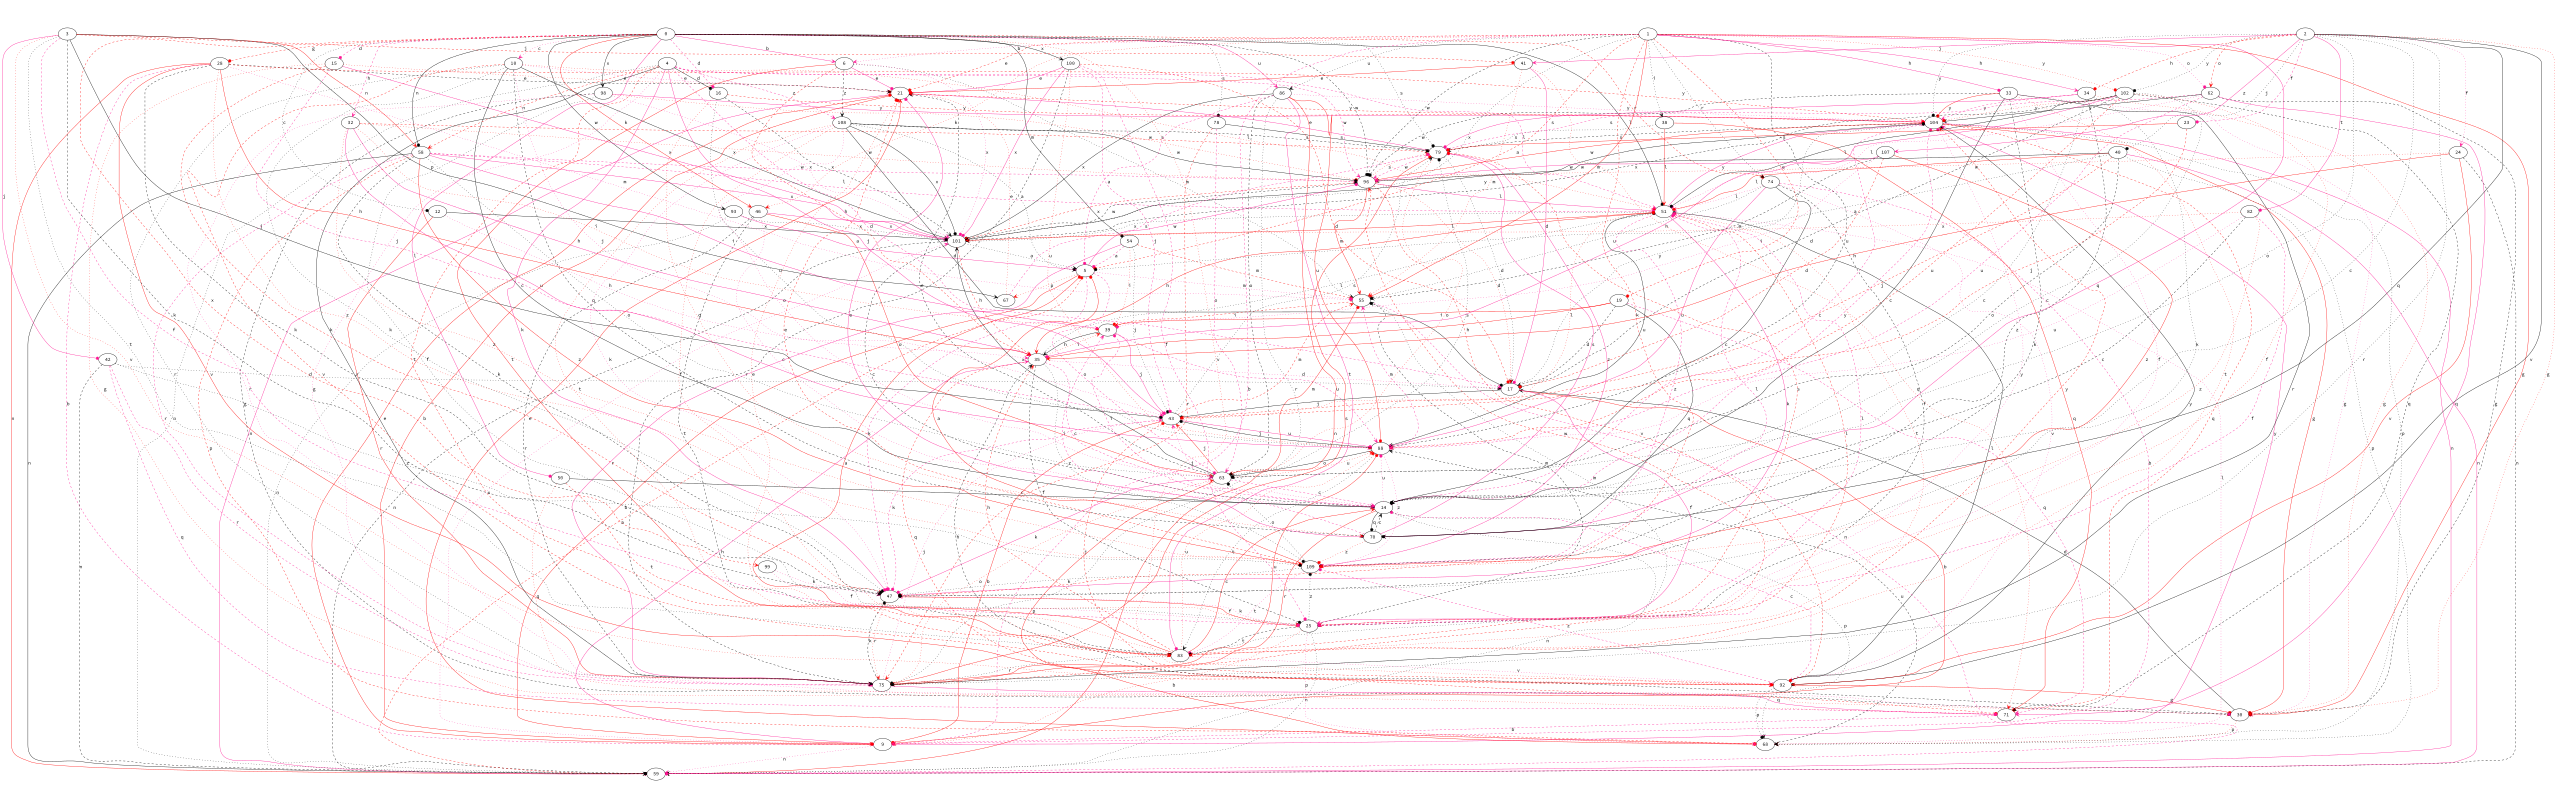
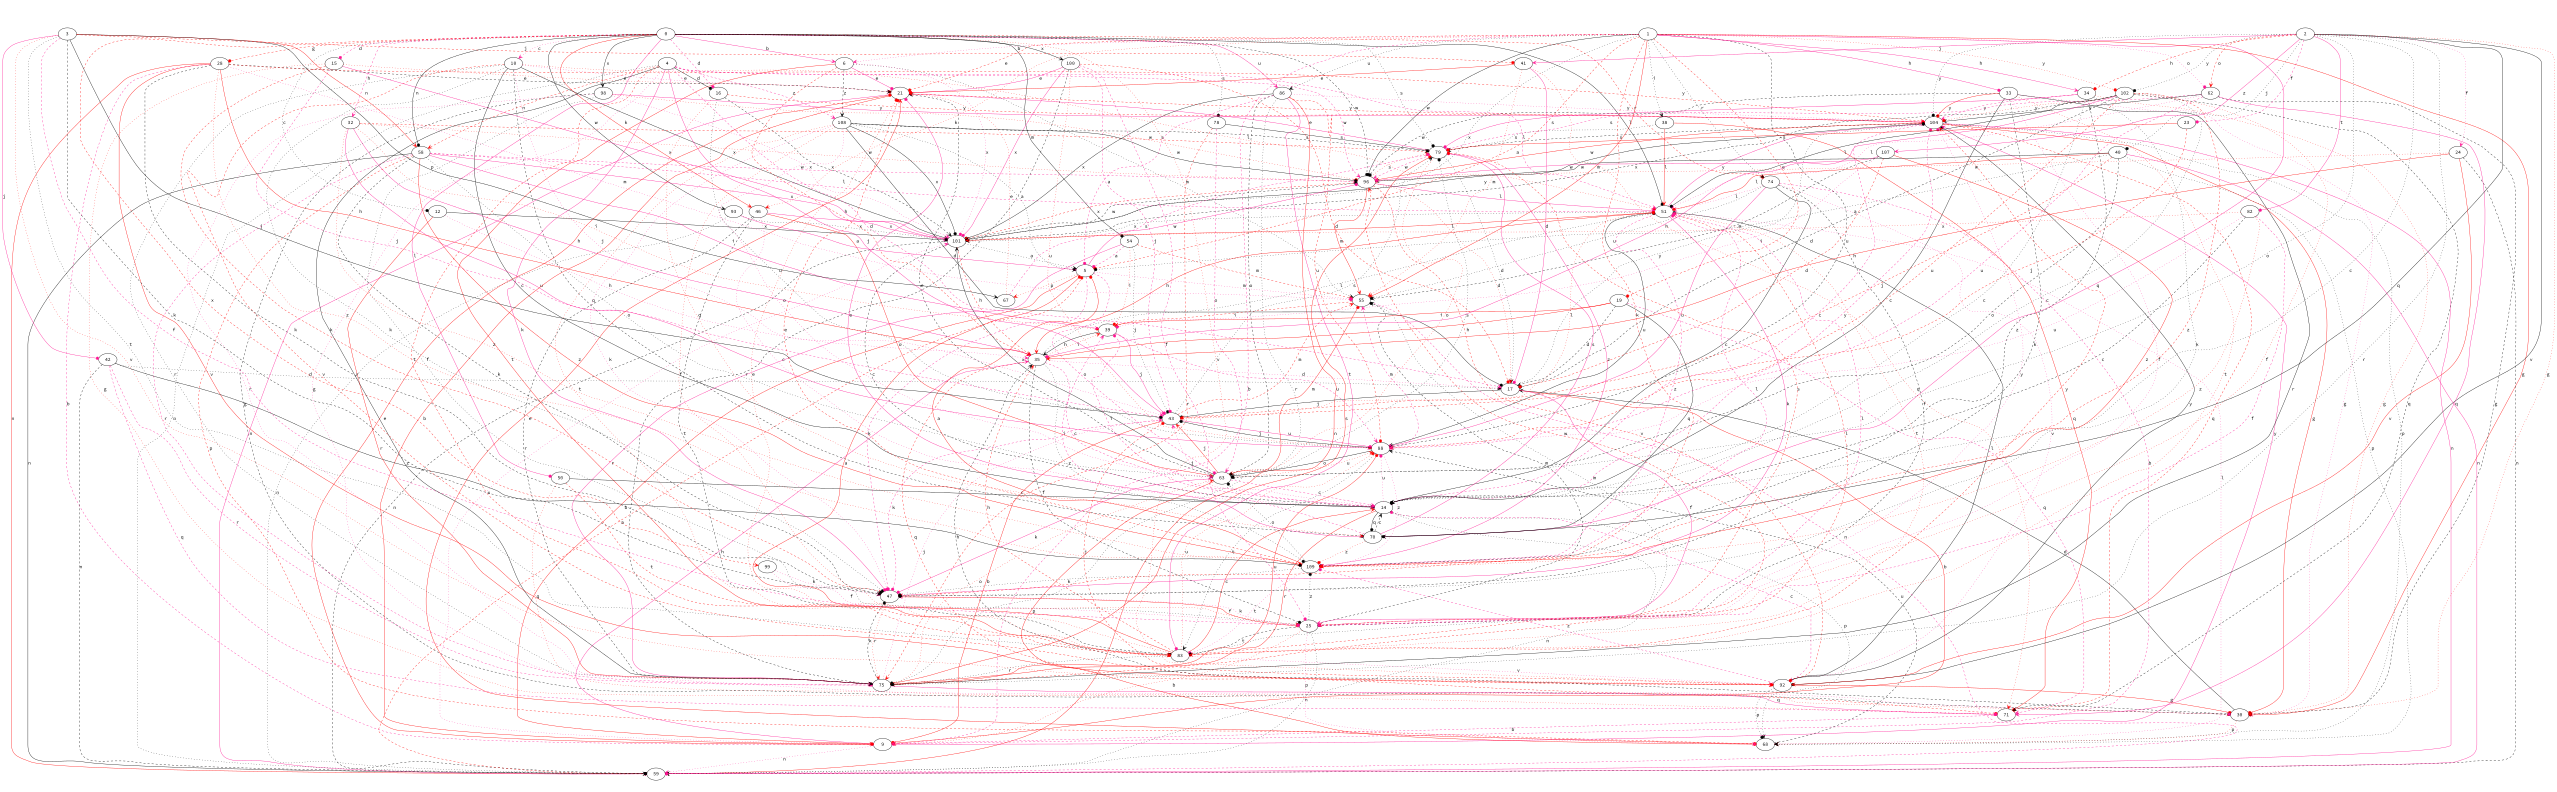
  strict digraph {
    fontname="Source Code Pro"
    node [fontname="Source Code Pro"]
    edge [arrowhead=dot color=deeppink fontname="Source Code Pro" style=dotted]
    0
    6
    10
    12
    15
    16
    28
    32
    46
    50
    51
    54
    58
    74
    78
    79
    86
    92
    93
    96
    98
    99
    100
    21
    55
    101
    83
    108
    35
    47
    70
    14
    75
    43
    30
    88
    104
    9
    59
    109
    39
    63
    71
    5
    68
    25
    17
    1
    19
    33
    34
    38
    62
    102
    67
    2
    23
    24
    40
    41
    82
    107
    3
    42
    4
    0 -> 6 [arrowhead=vee label=b style=solid]
    0 -> 10 [arrowhead=vee label=c]
    0 -> 12 [color=black label=c]
    0 -> 15 [label=d style=dashed]
    0 -> 16 [label=d style=dashed]
    0 -> 28 [color=red label=g style=dashed]
    0 -> 32 [arrowhead=vee label=h style=dashed]
    0 -> 46 [arrowhead=vee color=red label=k style=solid]
    0 -> 50 [label=l style=solid]
    0 -> 51 [color=black label=l style=solid]
    0 -> 54 [color=black label=m style=solid]
    0 -> 58 [color=black label=n style=solid]
    0 -> 74 [color=red label=r style=dashed]
    0 -> 78 [color=black label=s]
    0 -> 79 [color=black label=s]
    0 -> 86 [arrowhead=vee label=u style=solid]
    0 -> 92 [arrowhead=vee color=red label=v]
    0 -> 93 [arrowhead=vee color=black label=w style=solid]
    0 -> 96 [color=black label=w style=dashed]
    0 -> 98 [arrowhead=vee color=black label=x style=solid]
    0 -> 99 [arrowhead=vee color=red label=x style=dashed]
    0 -> 100 [arrowhead=vee color=black label=x style=solid]
    6 -> 21 [label=e style=solid]
    6 -> 55 [arrowhead=vee color=black label=m]
    6 -> 101 [label=x]
    6 -> 83 [color=red label=t style=solid]
    6 -> 108 [arrowhead=vee color=black label=z style=dashed]
    6 -> 35 [arrowhead=vee color=red label=h style=dashed]
    10 -> 51 [color=red label=l]
    10 -> 92 [arrowhead=vee color=red label=v style=dashed]
    10 -> 21 [arrowhead=vee label=e]
    10 -> 101 [arrowhead=vee color=black label=x style=solid]
    10 -> 47 [color=black label=k]
    10 -> 70 [color=black label=q style=dashed]
    10 -> 14 [color=black label=c style=solid]
    10 -> 75 [color=black label=r]
    10 -> 43 [arrowhead=vee label=j]
    12 -> 101 [arrowhead=vee color=black label=x style=solid]
    12 -> 35 [arrowhead=vee label=h]
    12 -> 75 [arrowhead=vee color=red label=r style=solid]
    15 -> 21 [color=red label=e]
    15 -> 101 [arrowhead=vee label=x style=solid]
    15 -> 47 [arrowhead=vee color=red label=k style=dashed]
    15 -> 43 [label=j style=dashed]
    15 -> 30 [arrowhead=vee color=red label=g]
    16 -> 101 [arrowhead=vee color=black label=x style=dashed]
    16 -> 70 [arrowhead=vee color=red label=q]
    16 -> 88 [color=black label=u]
    16 -> 104 [arrowhead=vee color=red label=y style=dashed]
    28 -> 92 [arrowhead=vee color=red label=v style=solid]
    28 -> 21 [arrowhead=vee color=black label=e style=dashed]
    28 -> 55 [label=m]
    28 -> 35 [arrowhead=vee color=red label=h style=solid]
    28 -> 47 [color=black label=k style=dashed]
    28 -> 104 [arrowhead=vee color=red label=y style=dashed]
    28 -> 9 [label=b style=dashed]
    28 -> 59 [color=red label=n style=solid]
    28 -> 109 [arrowhead=vee color=red label=z]
    32 -> 79 [arrowhead=vee color=red label=s style=dashed]
    32 -> 96 [arrowhead=vee color=red label=w]
    32 -> 35 [label=h style=solid]
    32 -> 88 [arrowhead=vee label=u style=solid]
    32 -> 109 [arrowhead=vee color=red label=z]
    32 -> 39 [color=red label=i]
    46 -> 101 [arrowhead=vee label=x style=solid]
    46 -> 83 [color=black label=t style=dashed]
    46 -> 14 [label=c]
    46 -> 75 [arrowhead=vee color=black label=r style=dashed]
    46 -> 63 [arrowhead=vee color=red label=o style=solid]
    50 -> 83 [arrowhead=vee color=red label=t style=dashed]
    50 -> 14 [arrowhead=vee color=black label=c style=solid]
    50 -> 71 [color=red label=q]
    51 -> 101 [arrowhead=vee color=black label=x]
    51 -> 83 [color=red label=t]
    51 -> 35 [arrowhead=vee color=red label=h style=solid]
    51 -> 47 [arrowhead=vee label=k style=solid]
    51 -> 88 [arrowhead=vee color=black label=u style=solid]
    51 -> 104 [arrowhead=vee label=y style=solid]
    51 -> 109 [arrowhead=vee label=z style=dashed]
    54 -> 55 [arrowhead=vee color=red label=m style=dashed]
    54 -> 75 [arrowhead=vee label=r style=solid]
    54 -> 43 [color=black label=j]
    54 -> 39 [color=red label=i]
    54 -> 5 [label=a style=dashed]
    58 -> 51 [label=l style=dashed]
    58 -> 96 [arrowhead=vee label=w style=dashed]
    58 -> 101 [label=x style=solid]
    58 -> 47 [color=black label=k style=dashed]
    58 -> 75 [label=r style=dashed]
    58 -> 59 [arrowhead=vee color=black label=n style=solid]
    58 -> 109 [color=red label=z style=solid]
    58 -> 39 [arrowhead=vee label=i style=solid]
    58 -> 63 [arrowhead=vee color=black label=o]
    58 -> 68 [color=red label=p style=dashed]
    74 -> 51 [arrowhead=vee label=l]
    74 -> 92 [arrowhead=vee label=v]
    74 -> 55 [color=black label=u]
    74 -> 14 [arrowhead=vee color=black label=c style=solid]
    74 -> 88 [label=u style=solid]
    74 -> 9 [label=b style=dashed]
    74 -> 25 [color=black label=f style=dashed]
    78 -> 79 [color=black label=s style=solid]
    78 -> 75 [arrowhead=vee color=red label=r style=dashed]
    78 -> 63 [arrowhead=vee label=o style=dashed]
    79 -> 96 [arrowhead=vee label=w style=dashed]
    79 -> 21 [label=e style=solid]
    79 -> 109 [label=z style=solid]
    79 -> 63 [arrowhead=vee color=red label=o]
    79 -> 17 [arrowhead=vee color=black label=d]
    86 -> 101 [color=black label=x style=solid]
    86 -> 83 [label=t style=solid]
    86 -> 75 [color=black label=r]
-   86 -> 88 [color=red label=u style=solid]
+   86 -> 88 [color=red label=u style=dashed]
    86 -> 104 [label=y]
    86 -> 59 [arrowhead=vee color=red label=n style=solid]
    86 -> 63 [color=black label=o style=dashed]
    86 -> 5 [label=a style=dashed]
    92 -> 51 [color=black label=l style=solid]
    92 -> 14 [label=c style=dashed]
    92 -> 43 [color=red label=j style=dashed]
    92 -> 30 [color=red label=g style=solid]
    92 -> 104 [color=black label=y style=solid]
    92 -> 109 [label=z style=dashed]
    92 -> 68 [color=black label=p]
    93 -> 101 [color=black label=x]
    93 -> 59 [color=black label=n]
    93 -> 5 [label=a style=solid]
    96 -> 51 [arrowhead=vee label=l style=solid]
    96 -> 79 [arrowhead=vee color=red label=s]
    96 -> 92 [color=red label=v style=dashed]
    96 -> 55 [arrowhead=vee color=red label=m style=solid]
    96 -> 101 [color=red label=x style=dashed]
    96 -> 17 [arrowhead=vee color=red label=d]
    98 -> 96 [color=red label=w]
    98 -> 101 [arrowhead=vee label=x]
    98 -> 75 [arrowhead=vee label=r]
    98 -> 30 [color=black label=g style=dashed]
    98 -> 104 [label=y style=solid]
    98 -> 25 [arrowhead=vee color=black label=f]
    99 -> 47 [arrowhead=vee label=k]
    99 -> 25 [label=f]
    100 -> 21 [label=e style=solid]
    100 -> 101 [label=x style=solid]
    100 -> 75 [arrowhead=vee color=black label=r style=dashed]
    100 -> 43 [label=j style=dashed]
    100 -> 88 [color=red label=u]
    100 -> 25 [label=f style=dashed]
    100 -> 17 [color=red label=d style=dashed]
    21 -> 104 [color=red label=y style=dashed]
    21 -> 9 [color=red label=b style=solid]
    21 -> 59 [label=n style=solid]
    55 -> 59 [label=n style=dashed]
    55 -> 39 [arrowhead=vee color=red label=i style=dashed]
    101 -> 51 [color=red label=l style=solid]
    101 -> 96 [color=black label=w style=dashed]
    101 -> 35 [arrowhead=vee color=red label=h style=dashed]
    101 -> 14 [arrowhead=vee color=black label=c style=dashed]
    101 -> 104 [color=black label=y style=solid]
    101 -> 59 [color=black label=n style=dashed]
    101 -> 5 [arrowhead=vee color=black label=a]
    83 -> 51 [arrowhead=vee color=red label=l style=dashed]
    83 -> 92 [arrowhead=vee label=v]
    83 -> 21 [color=red label=e]
    83 -> 55 [color=black label=m]
    83 -> 35 [arrowhead=vee color=red label=h style=dashed]
    83 -> 14 [arrowhead=vee color=red label=c style=solid]
    83 -> 75 [color=black label=r]
    83 -> 88 [color=red label=u]
    83 -> 104 [arrowhead=vee color=red label=y style=dashed]
    83 -> 5 [color=red label=a style=solid]
    108 -> 79 [arrowhead=vee color=black label=s style=dashed]
    108 -> 96 [color=black label=w style=solid]
    108 -> 101 [color=black label=x style=solid]
    108 -> 83 [arrowhead=vee color=red label=t]
    108 -> 47 [label=k]
    108 -> 63 [arrowhead=vee label=o]
    108 -> 5 [arrowhead=vee color=black label=a]
    108 -> 25 [arrowhead=vee color=red label=f]
    108 -> 17 [color=black label=d style=solid]
    35 -> 51 [color=black label=l]
    35 -> 14 [arrowhead=vee label=c style=dashed]
    35 -> 109 [color=black label=z]
    35 -> 39 [arrowhead=vee color=red label=i]
    35 -> 71 [color=red label=q style=dashed]
    35 -> 25 [color=black label=f style=dashed]
    35 -> 17 [label=d]
    47 -> 75 [arrowhead=vee color=red label=r]
    47 -> 25 [arrowhead=vee color=red label=f style=solid]
    70 -> 79 [label=s style=solid]
    70 -> 21 [label=e style=solid]
    70 -> 14 [arrowhead=vee color=black label=c style=dashed]
    70 -> 109 [color=red label=z]
    70 -> 39 [arrowhead=vee label=i style=dashed]
    14 -> 70 [color=black label=q style=solid]
    14 -> 75 [arrowhead=vee color=red label=r style=solid]
    14 -> 43 [arrowhead=vee label=j]
    14 -> 88 [label=u]
    14 -> 104 [label=y style=dashed]
    14 -> 59 [arrowhead=vee color=black label=n]
    14 -> 39 [label=i style=dashed]
    14 -> 68 [arrowhead=vee color=black label=p]
    75 -> 79 [color=red label=s style=solid]
    75 -> 96 [arrowhead=vee color=red label=w style=dashed]
    75 -> 47 [color=black label=k style=dashed]
    75 -> 43 [arrowhead=vee label=j]
    75 -> 88 [color=red label=u style=solid]
    75 -> 63 [arrowhead=vee color=red label=o]
    75 -> 71 [label=q style=solid]
    43 -> 51 [color=red label=l]
    43 -> 79 [arrowhead=vee color=black label=s]
    43 -> 55 [arrowhead=vee color=red label=m style=dashed]
    43 -> 47 [label=k style=dashed]
    43 -> 88 [label=u style=solid]
    43 -> 9 [color=red label=b style=solid]
    30 -> 35 [arrowhead=vee color=black label=h style=dashed]
    30 -> 68 [arrowhead=vee color=red label=p]
    30 -> 17 [arrowhead=vee color=black label=d style=solid]
    88 -> 55 [arrowhead=vee label=m style=dashed]
    88 -> 83 [arrowhead=vee color=black label=t]
    88 -> 43 [color=black label=j style=solid]
    88 -> 109 [arrowhead=vee label=z]
    88 -> 63 [arrowhead=vee color=black label=o style=solid]
    104 -> 79 [arrowhead=vee color=black label=s style=dashed]
    104 -> 96 [arrowhead=vee color=red label=w style=solid]
    104 -> 14 [label=c style=dashed]
    104 -> 30 [color=red label=g style=solid]
    104 -> 59 [label=n style=solid]
    104 -> 71 [color=red label=q style=dashed]
    104 -> 68 [arrowhead=vee color=black label=p]
    9 -> 21 [color=red label=e style=solid]
    9 -> 101 [arrowhead=vee label=x]
    9 -> 35 [arrowhead=vee label=h style=solid]
    9 -> 104 [arrowhead=vee label=y style=solid]
    9 -> 59 [arrowhead=vee label=n]
    59 -> 5 [color=red label=a style=dashed]
    109 -> 51 [label=l style=dashed]
    109 -> 21 [color=red label=e style=dashed]
    109 -> 83 [label=t]
    109 -> 47 [color=black label=k]
    109 -> 63 [color=black label=o]
    109 -> 5 [color=red label=a style=solid]
    39 -> 35 [arrowhead=vee color=black label=h style=solid]
    39 -> 43 [label=j style=solid]
    39 -> 88 [arrowhead=vee label=u style=dashed]
    63 -> 79 [color=black label=s]
    63 -> 21 [arrowhead=vee color=black label=e style=dashed]
    63 -> 55 [color=red label=m style=solid]
    63 -> 101 [arrowhead=vee color=black label=x style=solid]
    63 -> 47 [label=k style=solid]
    63 -> 14 [arrowhead=vee label=c style=dashed]
    63 -> 43 [arrowhead=vee color=red label=j style=solid]
    63 -> 88 [arrowhead=vee color=red label=u]
    63 -> 68 [color=red label=p style=solid]
    71 -> 9 [label=b style=dashed]
    5 -> 96 [label=w style=solid]
    5 -> 55 [label=m]
    5 -> 47 [label=k style=dashed]
    5 -> 9 [arrowhead=vee color=red label=b style=solid]
    5 -> 63 [label=o style=dashed]
    5 -> 67 [arrowhead=vee color=red label=p]
    68 -> 51 [arrowhead=vee label=l]
    68 -> 21 [arrowhead=vee color=red label=e style=solid]
    68 -> 88 [arrowhead=vee color=black label=u style=dashed]
    25 -> 51 [label=l style=dashed]
    25 -> 79 [color=red label=s style=dashed]
    25 -> 55 [arrowhead=vee color=black label=m style=dashed]
    25 -> 83 [color=black label=t style=dashed]
    25 -> 47 [arrowhead=vee label=k]
    25 -> 104 [label=y]
    25 -> 9 [arrowhead=vee color=red label=b]
    25 -> 59 [arrowhead=vee color=black label=n]
    25 -> 109 [color=black label=z]
    25 -> 68 [arrowhead=vee label=p]
    17 -> 43 [color=black label=j style=solid]
    17 -> 104 [color=black label=y]
    17 -> 9 [arrowhead=vee color=red label=b style=solid]
    17 -> 25 [arrowhead=vee label=f style=solid]
    1 -> 6 [arrowhead=vee label=b]
    1 -> 46 [arrowhead=vee color=red label=k]
    1 -> 74 [arrowhead=vee color=black label=r]
    1 -> 86 [arrowhead=vee color=black label=u]
-   1 -> 96 [color=black label=w style=dashed]
+   1 -> 96 [color=black label=w style=solid]
    1 -> 21 [color=red label=e style=dashed]
    1 -> 55 [arrowhead=vee color=red label=m style=solid]
    1 -> 101 [arrowhead=vee color=black label=x]
    1 -> 47 [arrowhead=vee color=red label=k style=dashed]
    1 -> 70 [arrowhead=vee label=q style=solid]
    1 -> 30 [color=red label=g style=solid]
    1 -> 88 [arrowhead=vee color=black label=u style=dashed]
    1 -> 9 [arrowhead=vee label=b style=dashed]
    1 -> 5 [color=red label=a style=dashed]
    1 -> 19 [color=red label=e style=dashed]
    1 -> 33 [label=h style=solid]
    1 -> 34 [arrowhead=vee label=h style=solid]
    1 -> 38 [arrowhead=vee color=black label=i]
    1 -> 62 [label=o]
    1 -> 102 [color=red label=y]
    19 -> 35 [arrowhead=vee color=red label=h style=solid]
    19 -> 70 [color=black label=q style=solid]
    19 -> 39 [arrowhead=vee color=red label=i style=solid]
    19 -> 71 [arrowhead=vee label=q style=dashed]
    19 -> 17 [arrowhead=vee color=black label=d style=dashed]
    33 -> 96 [color=black label=w style=dashed]
    33 -> 83 [arrowhead=vee color=red label=t]
    33 -> 47 [color=black label=k style=dashed]
    33 -> 14 [color=black label=c style=solid]
    33 -> 75 [color=black label=r style=solid]
    33 -> 30 [arrowhead=vee label=g]
    33 -> 104 [color=red label=y style=solid]
    33 -> 25 [arrowhead=vee label=f]
    34 -> 79 [label=s style=solid]
    34 -> 47 [color=black label=k]
    34 -> 14 [color=black label=c]
    34 -> 30 [arrowhead=vee color=red label=g]
    34 -> 104 [arrowhead=vee label=y style=dashed]
    34 -> 109 [color=black label=z style=dashed]
    38 -> 51 [arrowhead=vee color=red label=l style=solid]
    38 -> 79 [arrowhead=vee color=black label=s]
    38 -> 71 [color=red label=q style=solid]
    62 -> 51 [label=l]
    62 -> 79 [label=s style=dashed]
    62 -> 30 [color=black label=g style=dashed]
    62 -> 88 [label=u style=dashed]
    62 -> 104 [arrowhead=vee color=black label=y style=solid]
    62 -> 71 [arrowhead=vee label=q style=solid]
    102 -> 51 [color=black label=l style=solid]
    102 -> 101 [color=black label=x style=dashed]
    102 -> 35 [label=h style=solid]
    102 -> 14 [arrowhead=vee color=black label=c]
    102 -> 88 [arrowhead=vee color=red label=u style=dashed]
    102 -> 104 [color=red label=y]
+   102 -> 109 [arrowhead=vee color=red label=z style=dashed]
    102 -> 71 [arrowhead=vee color=black label=q style=dashed]
    102 -> 25 [arrowhead=vee color=red label=f]
    102 -> 17 [color=black label=d style=dashed]
    67 -> 79 [label=s style=dashed]
    67 -> 21 [arrowhead=vee color=red label=e]
    2 -> 92 [color=black label=v style=solid]
    2 -> 70 [arrowhead=vee color=black label=q style=solid]
    2 -> 14 [arrowhead=vee color=black label=c]
    2 -> 75 [arrowhead=vee color=black label=r]
    2 -> 30 [color=red label=g]
    2 -> 104 [color=black label=y]
    2 -> 63 [color=black label=o]
    2 -> 34 [color=red label=h style=dashed]
    2 -> 62 [arrowhead=vee color=red label=o style=dashed]
    2 -> 102 [color=black label=y]
    2 -> 23 [label=f style=dashed]
    2 -> 24 [arrowhead=vee label=f]
    2 -> 40 [color=black label=j]
    2 -> 41 [arrowhead=vee label=j style=solid]
    2 -> 82 [label=t style=solid]
    2 -> 107 [arrowhead=vee label=z style=solid]
    23 -> 79 [color=red label=s style=solid]
    23 -> 43 [color=red label=j style=dashed]
    24 -> 92 [arrowhead=vee color=red label=v style=solid]
    24 -> 96 [color=red label=w]
    24 -> 35 [arrowhead=vee color=red label=h style=solid]
    24 -> 59 [arrowhead=vee color=black label=n style=dashed]
    40 -> 51 [color=red label=l style=solid]
    40 -> 96 [arrowhead=vee color=black label=w style=solid]
    40 -> 43 [arrowhead=vee color=red label=j style=dashed]
    40 -> 59 [label=n style=solid]
    40 -> 63 [arrowhead=vee color=black label=o style=dashed]
    40 -> 5 [color=black label=a]
    40 -> 68 [arrowhead=vee color=black label=p]
    41 -> 21 [color=red label=e style=solid]
    41 -> 55 [arrowhead=vee color=red label=m]
    41 -> 71 [arrowhead=vee color=red label=q]
    41 -> 17 [label=d style=solid]
    82 -> 101 [arrowhead=vee color=red label=x]
    82 -> 14 [color=black label=c style=dashed]
    82 -> 88 [arrowhead=vee label=u]
    82 -> 109 [color=red label=z]
    82 -> 25 [label=f style=dashed]
    107 -> 96 [label=w style=solid]
    107 -> 55 [arrowhead=vee color=black label=m style=dashed]
    107 -> 109 [arrowhead=vee color=red label=z style=solid]
    107 -> 39 [label=i]
    107 -> 17 [color=red label=d style=dashed]
    3 -> 58 [arrowhead=vee color=red label=n style=solid]
    3 -> 92 [color=red label=v]
    3 -> 83 [color=black label=t]
    3 -> 47 [arrowhead=vee color=black label=k style=dashed]
    3 -> 43 [color=black label=j style=solid]
    3 -> 25 [label=f style=dashed]
    3 -> 67 [arrowhead=vee color=black label=p style=solid]
    3 -> 41 [color=red label=j style=dashed]
    3 -> 42 [label=j style=solid]
    42 -> 75 [arrowhead=vee label=r style=dashed]
    42 -> 59 [color=black label=n style=dashed]
-   42 -> 109 [color=black label=z]
+   42 -> 109 [color=black label=z style=solid]
    42 -> 71 [arrowhead=vee label=q style=dashed]
    42 -> 17 [arrowhead=vee color=black label=d]
    4 -> 16 [color=black label=d style=solid]
    4 -> 51 [arrowhead=vee label=l style=dashed]
    4 -> 58 [arrowhead=vee color=red label=n style=dashed]
    4 -> 96 [arrowhead=vee label=w style=dashed]
    4 -> 83 [color=red label=t style=dashed]
    4 -> 108 [arrowhead=vee label=z style=dashed]
    4 -> 47 [label=k style=solid]
    4 -> 75 [arrowhead=vee color=black label=r style=solid]
    4 -> 43 [arrowhead=vee label=j style=solid]
    4 -> 30 [label=g]
    4 -> 59 [arrowhead=vee color=black label=n]
    4 -> 17 [arrowhead=vee label=d style=dashed]
  }
